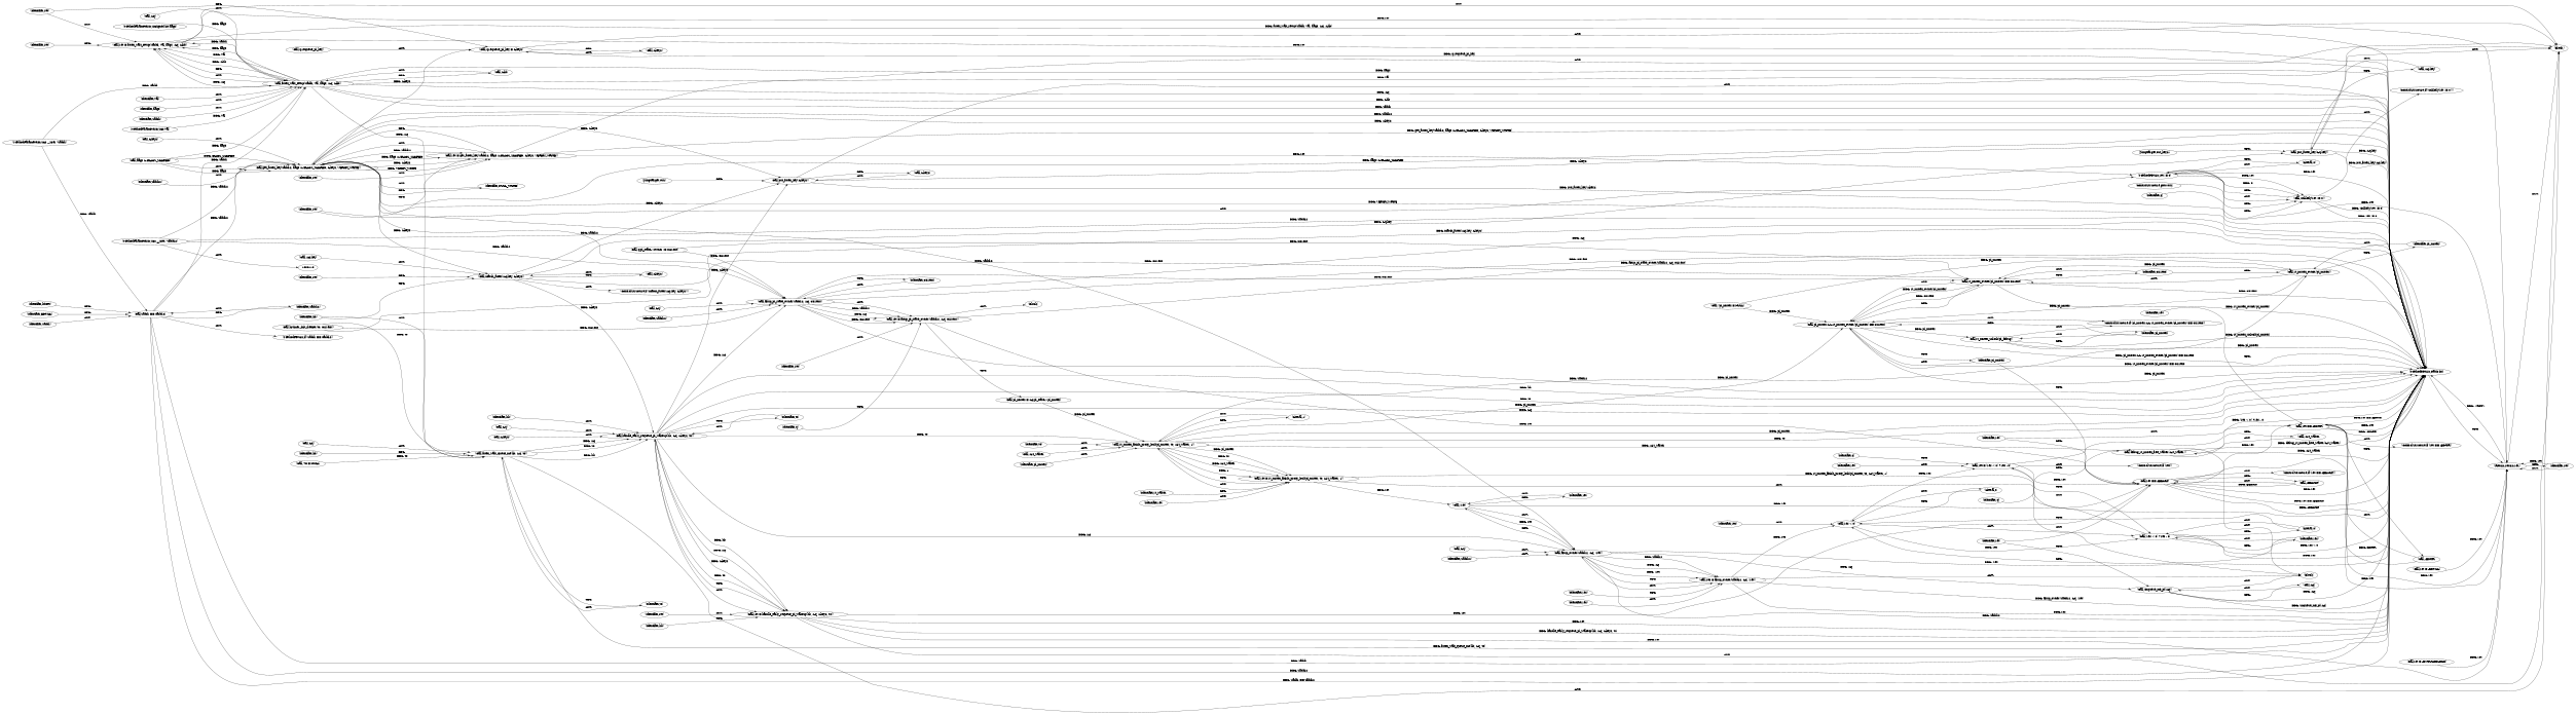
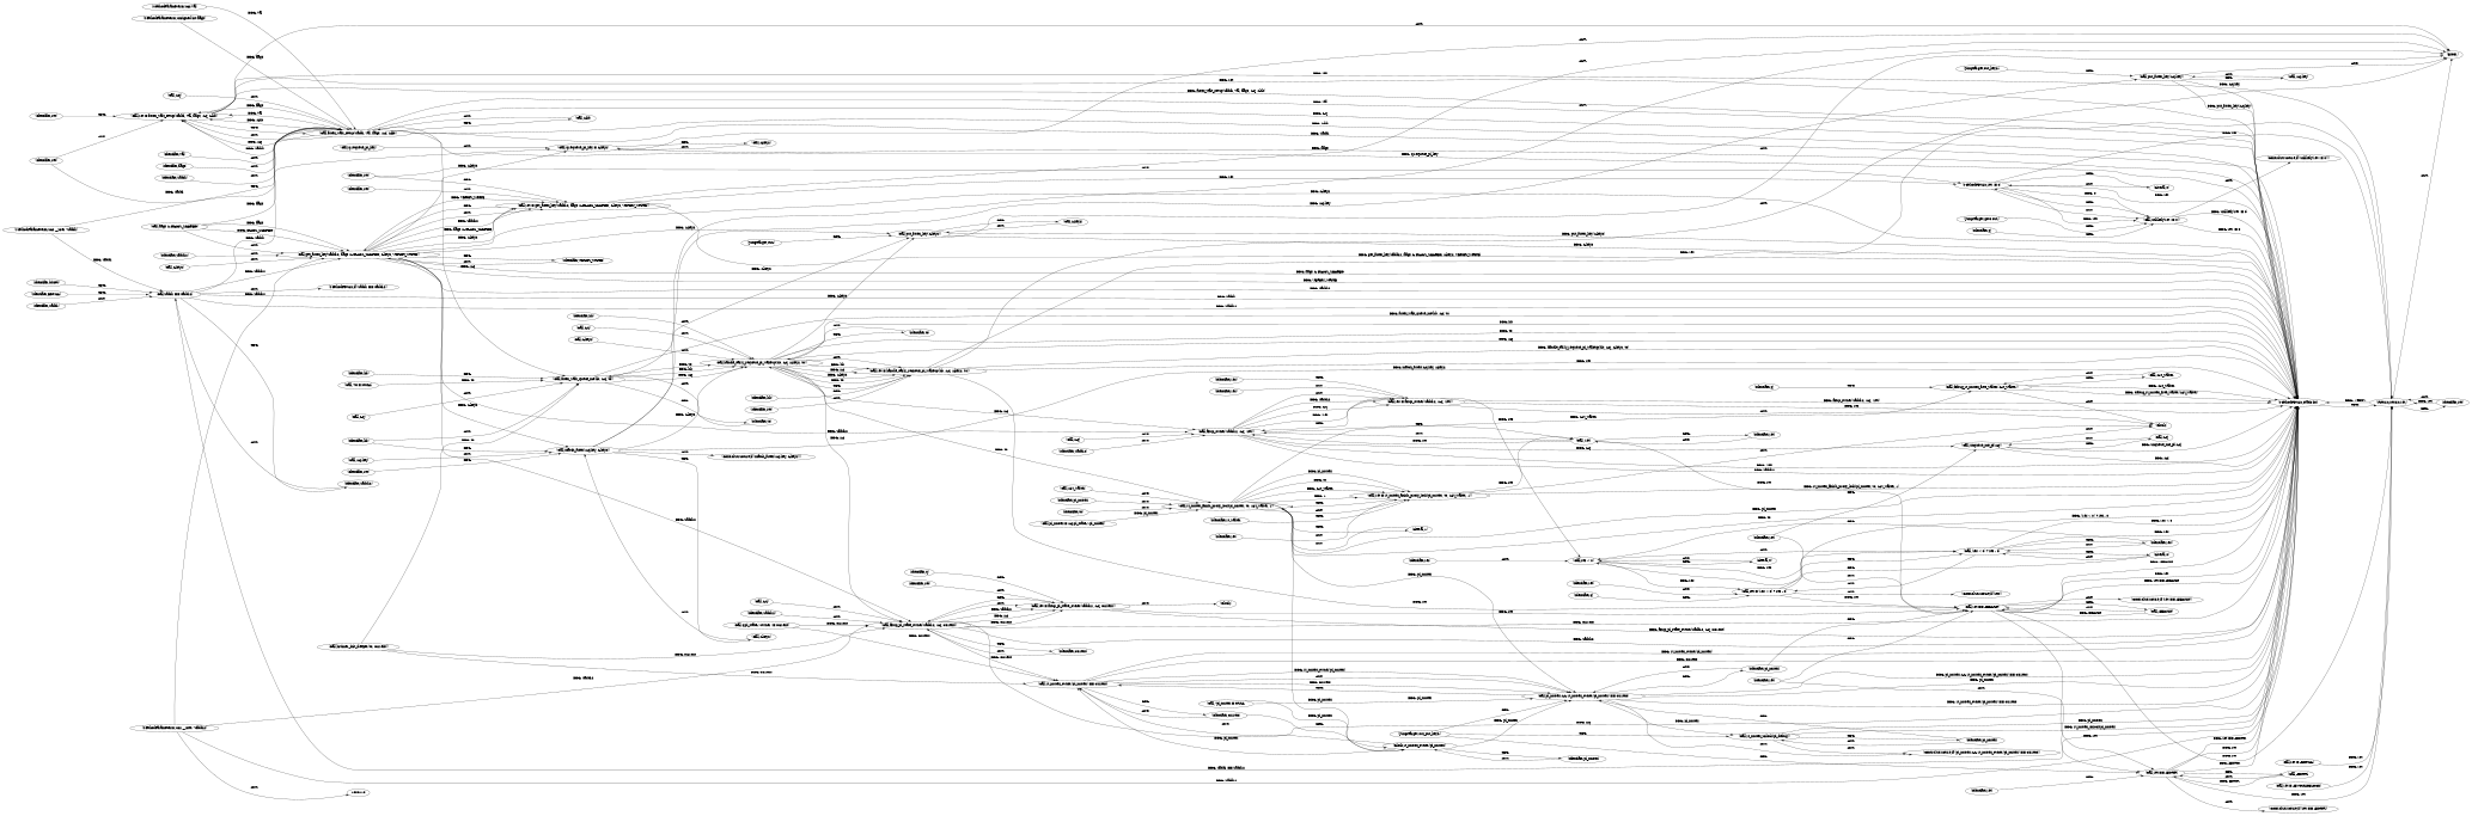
  digraph {
    rankdir=LR
    n1 [label="(MethodParameterIn,u32 __user *uaddr2)"]
    n2 [label="(Call,get_futex_key(uaddr2, flags & FLAGS_SHARED, &key2, VERIFY_WRITE))"]
    n3 [label="(Call,fixup_pi_state_owner(uaddr2, &q, current))"]
    n4 [label="(MethodReturn,static int)"]
    1000113
    n6 [label="(Call,uaddr == uaddr2)"]
    n7 [label="(Call,futex_wait_setup(uaddr, val, flags, &q, &hb))"]
    n8 [label="(Identifier,uaddr2)"]
    n9 [label="(MethodReturn,if (uaddr == uaddr2))"]
    n10 [label="(Call,fixup_owner(uaddr2, &q, !ret))"]
    n11 [label="(Call,ret = get_futex_key(uaddr2, flags & FLAGS_SHARED, &key2, VERIFY_WRITE))"]
    n12 [label="(Call,q.requeue_pi_key = &key2)"]
    n13 [label="(Call,match_futex(&q.key, &key2))"]
    n14 [label="(Call,put_futex_key(&key2))"]
-   n15 [label="(Identifier,NULL_WRITE)"]
+   n15 [label="(Identifier,VERIFY_WRITE)"]
    n16 [label="(Call,ret = fixup_pi_state_owner(uaddr2, &q, current))"]
    n17 [label="(Call,rt_mutex_owner(pi_mutex) == current)"]
    n18 [label="(Identifier,current)"]
    n19 [label="(Call,!ret)"]
    n20 [label="(Call,res = fixup_owner(uaddr2, &q, !ret))"]
    n21 [label="(Call,unqueue_me_pi(&q))"]
    n22 [label="(Return,return ret;)"]
    n23 [label="(Call,ret = futex_wait_setup(uaddr, val, flags, &q, &hb))"]
    n24 [label="(Call,futex_wait_queue_me(hb, &q, to))"]
    n25 [label="(Call,&hb)"]
    n26 [label="(MethodReturn,ret != 0)"]
    n27 [label="(Block,)"]
    n28 [label="(Call,&key2)"]
    n29 [label="(Call,handle_early_requeue_pi_wakeup(hb, &q, &key2, to))"]
    n30 [label="(Call,put_futex_key(&q.key))"]
    n31 [label="(Call,&key2)"]
    n32 [label="(ControlStructure,if (match_futex(&q.key, &key2)))"]
    n33 [label="(Call,&key2)"]
    n34 [label="(Call,unlikely(ret != 0))"]
    n35 [label="(Literal,0)"]
    n36 [label="(ControlStructure,if (unlikely(ret != 0)))"]
    n37 [label="(Identifier,ret)"]
    n38 [label="(Call,ret = handle_early_requeue_pi_wakeup(hb, &q, &key2, to))"]
    n39 [label="(Call,rt_mutex_finish_proxy_lock(pi_mutex, to, &rt_waiter, 1))"]
    n40 [label="(Identifier,to)"]
    n41 [label="(Call,&q.key)"]
    n42 [label="(Call,ret == -EFAULT)"]
    n43 [label="(Call,pi_mutex && rt_mutex_owner(pi_mutex) == current)"]
    n44 [label="(Call,ret = rt_mutex_finish_proxy_lock(pi_mutex, to, &rt_waiter, 1))"]
    n45 [label="(Call,debug_rt_mutex_free_waiter(&rt_waiter))"]
-   n46 [label="(Call,rt_mutex_owner(pi_mutex))"]
+   n46 [label="(Block,rt_mutex_owner(pi_mutex))"]
    n47 [label="(Literal,1)"]
    n48 [label="(Call,ret == -EINTR)"]
    n49 [label="(Call,-EFAULT)"]
    n50 [label="(ControlStructure,if (ret == -EFAULT))"]
    n51 [label="(ControlStructure,if (ret == -EINTR))"]
    n52 [label="(Call,-EINTR)"]
    n53 [label="(Block,)"]
    n54 [label="(Identifier,current)"]
    n55 [label="(Call,rt_mutex_unlock(pi_debug))"]
    n56 [label="(Identifier,pi_mutex)"]
    n57 [label="(ControlStructure,if (pi_mutex && rt_mutex_owner(pi_mutex) == current))"]
    n58 [label="(Identifier,pi_mutex)"]
    n59 [label="(Block,)"]
    n60 [label="(Call,&rt_waiter)"]
    n61 [label="(Identifier,pi_mutex)"]
    n62 [label="(Identifier,ret)"]
    n63 [label="(Call,res < 0)"]
    n64 [label="(Call,&q)"]
    n65 [label="(Call,ret = (res < 0) ? res : 0)"]
    n66 [label="(Call,(res < 0) ? res : 0)"]
    n67 [label="(Literal,0)"]
    n68 [label="(ControlStructure,if (res))"]
    n69 [label="(Literal,0)"]
    n70 [label="(Identifier,res)"]
    n71 [label="(Identifier,to)"]
    n72 [label="(Identifier,val)"]
    n73 [label="(Identifier,flags)"]
    n74 [label="(Call,*pi_mutex = NULL)"]
-   n75 [label="(ControlStructure,goto out;)"]
+   n75 [label="(JumpTarget,goto out;)"]
    n76 [label="(Identifier,bitset)"]
    n77 [label="(Identifier,hb)"]
    n78 [label="(Call,&key2)"]
    n79 [label="(Call,&rt_waiter)"]
    n80 [label="(Identifier,pi_mutex)"]
    n81 [label="(Call,q.requeue_pi_key)"]
    n82 [label="(Identifier,uaddr)"]
    n83 [label="(MethodParameterIn,u32 val)"]
    n84 [label="(MethodParameterIn,unsigned int flags)"]
    n85 [label="(MethodParameterIn,u32 __user *uaddr)"]
    n86 [label="(Call,flags & FLAGS_SHARED)"]
    n87 [label="(Identifier,ret)"]
    n88 [label="(Identifier,ret)"]
    n89 [label="(Call,*to = NULL)"]
    n90 [label="(Identifier,uaddr)"]
    n91 [label="(Identifier,hb)"]
    n92 [label="(Call,&q)"]
    n93 [label="(Identifier,ret)"]
    n94 [label="(Identifier,ret)"]
    n95 [label="(Identifier,ret)"]
    n96 [label="(Call,&q)"]
    n97 [label="(Identifier,res)"]
    n98 [label="(Call,ret = -EINVAL)"]
    n99 [label="(Identifier,rt_waiter)"]
    n100 [label="(Identifier,uaddr2)"]
    n101 [label="(Call,&q)"]
    n102 [label="(Identifier,res)"]
    n103 [label="(Identifier,to)"]
    n104 [label="(Call,&key2)"]
    n105 [label="(Call,&q)"]
    n106 [label="(Identifier,ret)"]
    n107 [label="(Call,q.pi_state->owner != current)"]
    n108 [label="(Identifier,uaddr2)"]
    n109 [label="(Identifier,EINVAL)"]
    n110 [label="(Identifier,q)"]
    n111 [label="(Identifier,q)"]
    n112 [label="(JumpTarget,out_key2:)"]
    n113 [label="(Call,&q.key)"]
    n114 [label="(Call,hrtimer_init_sleeper(to, current))"]
    n115 [label="(Identifier,ret)"]
    n116 [label="(Identifier,uaddr2)"]
+   n117 [label="(JumpTarget,out_put_keys:)"]
    n118 [label="(Identifier,ret)"]
    n119 [label="(Identifier,q)"]
    n120 [label="(Identifier,hb)"]
    n121 [label="(JumpTarget,out:)"]
    n122 [label="(Identifier,ret)"]
    n123 [label="(Call,&q)"]
    n124 [label="(Identifier,q)"]
    n125 [label="(Identifier,hb)"]
    n126 [label="(Call,ret = -EWOULDBLOCK)"]
    n127 [label="(Identifier,ret)"]
    n128 [label="(Identifier,res)"]
    n129 [label="(Identifier,ret)"]
    n130 [label="(Call,pi_mutex = &q.pi_state->pi_mutex)"]
    n131 [label="(Identifier,ret)"]
    n1 -> n2 [label="DDG: uaddr2"]
    n1 -> n3 [label="DDG: uaddr2"]
    n1 -> n4 [label="DDG: uaddr2"]
    n1 -> 1000113 [label="AST: "]
    n2 -> n3 [label="DDG: uaddr2"]
    n2 -> n4 [label="DDG: flags & FLAGS_SHARED"]
    n2 -> n4 [label="DDG: VERIFY_WRITE"]
    n2 -> n4 [label="DDG: uaddr2"]
    n2 -> n4 [label="DDG: &key2"]
    n2 -> n10 [label="DDG: uaddr2"]
    n2 -> n11 [label="AST: "]
    n2 -> n11 [label="DDG: uaddr2"]
    n2 -> n11 [label="DDG: flags & FLAGS_SHARED"]
    n2 -> n11 [label="DDG: &key2"]
    n2 -> n11 [label="DDG: VERIFY_WRITE"]
    n2 -> n12 [label="DDG: &key2"]
    n2 -> n13 [label="DDG: &key2"]
    n2 -> n14 [label="DDG: &key2"]
    n2 -> n15 [label="CFG: "]
    n3 -> n4 [label="DDG: uaddr2"]
    n3 -> n4 [label="DDG: &q"]
    n3 -> n4 [label="DDG: current"]
    n3 -> n16 [label="AST: "]
    n3 -> n16 [label="DDG: uaddr2"]
    n3 -> n16 [label="DDG: &q"]
    n3 -> n16 [label="DDG: current"]
    n3 -> n17 [label="DDG: current"]
    n3 -> n18 [label="CFG: "]
    n4 -> n22 [label="CFG: "]
    n6 -> n2 [label="DDG: uaddr2"]
    n6 -> n4 [label="DDG: uaddr"]
    n6 -> n4 [label="DDG: uaddr2"]
    n6 -> n4 [label="DDG: uaddr == uaddr2"]
    n6 -> n7 [label="DDG: uaddr"]
    n6 -> n8 [label="CFG: "]
    n6 -> n9 [label="AST: "]
    n7 -> n4 [label="DDG: val"]
    n7 -> n4 [label="DDG: &q"]
    n7 -> n4 [label="DDG: &hb"]
    n7 -> n4 [label="DDG: uaddr"]
    n7 -> n4 [label="DDG: flags"]
    n7 -> n23 [label="AST: "]
    n7 -> n23 [label="DDG: &q"]
    n7 -> n23 [label="DDG: uaddr"]
    n7 -> n23 [label="DDG: flags"]
    n7 -> n23 [label="DDG: val"]
    n7 -> n23 [label="DDG: &hb"]
    n7 -> n24 [label="DDG: &q"]
    n7 -> n25 [label="CFG: "]
    n8 -> n6 [label="AST: "]
    n10 -> n4 [label="DDG: !ret"]
    n10 -> n4 [label="DDG: uaddr2"]
    n10 -> n19 [label="CFG: "]
    n10 -> n20 [label="AST: "]
    n10 -> n20 [label="DDG: uaddr2"]
    n10 -> n20 [label="DDG: &q"]
    n10 -> n20 [label="DDG: !ret"]
    n10 -> n21 [label="DDG: &q"]
    n11 -> n2 [label="CFG: "]
    n11 -> n4 [label="DDG: get_futex_key(uaddr2, flags & FLAGS_SHARED, &key2, VERIFY_WRITE)"]
    n11 -> n26 [label="DDG: ret"]
    n11 -> n27 [label="AST: "]
    n12 -> n4 [label="DDG: q.requeue_pi_key"]
    n12 -> n27 [label="AST: "]
    n12 -> n28 [label="CFG: "]
    n13 -> n4 [label="DDG: match_futex(&q.key, &key2)"]
    n13 -> n14 [label="DDG: &key2"]
    n13 -> n29 [label="DDG: &key2"]
    n13 -> n30 [label="DDG: &q.key"]
    n13 -> n31 [label="CFG: "]
    n13 -> n32 [label="AST: "]
    n14 -> n4 [label="DDG: &key2"]
    n14 -> n4 [label="DDG: put_futex_key(&key2)"]
    n14 -> n27 [label="AST: "]
    n14 -> n33 [label="CFG: "]
    n15 -> n2 [label="AST: "]
-   n16 -> n130 [label="CFG: "]
+   n16 -> n3 [label="CFG: "]
    n16 -> n4 [label="DDG: fixup_pi_state_owner(uaddr2, &q, current)"]
    n16 -> n42 [label="DDG: ret"]
    n16 -> n53 [label="AST: "]
    n17 -> n4 [label="DDG: current"]
    n17 -> n4 [label="DDG: rt_mutex_owner(pi_mutex)"]
    n17 -> n43 [label="AST: "]
    n17 -> n43 [label="DDG: rt_mutex_owner(pi_mutex)"]
    n17 -> n43 [label="DDG: current"]
    n17 -> n54 [label="CFG: "]
    n18 -> n3 [label="AST: "]
    n19 -> n10 [label="AST: "]
    n19 -> n10 [label="DDG: ret"]
    n19 -> n42 [label="DDG: ret"]
    n19 -> n62 [label="CFG: "]
    n20 -> n4 [label="DDG: res"]
    n20 -> n4 [label="DDG: fixup_owner(uaddr2, &q, !ret)"]
    n20 -> n10 [label="CFG: "]
    n20 -> n59 [label="AST: "]
    n20 -> n63 [label="DDG: res"]
    n21 -> n4 [label="DDG: &q"]
    n21 -> n4 [label="DDG: unqueue_me_pi(&q)"]
    n21 -> n59 [label="AST: "]
    n21 -> n64 [label="CFG: "]
    n22 -> n4 [label="DDG: <RET>"]
    n22 -> n27 [label="AST: "]
    n22 -> n37 [label="CFG: "]
    n23 -> n4 [label="DDG: ret"]
    n23 -> n4 [label="DDG: futex_wait_setup(uaddr, val, flags, &q, &hb)"]
    n23 -> n7 [label="CFG: "]
    n23 -> n22 [label="DDG: ret"]
    n23 -> n27 [label="AST: "]
    n24 -> n4 [label="DDG: futex_wait_queue_me(hb, &q, to)"]
    n24 -> n27 [label="AST: "]
    n24 -> n29 [label="DDG: hb"]
    n24 -> n29 [label="DDG: &q"]
    n24 -> n29 [label="DDG: to"]
    n24 -> n71 [label="CFG: "]
    n25 -> n7 [label="AST: "]
    n26 -> n4 [label="DDG: ret"]
    n26 -> n22 [label="DDG: ret"]
    n26 -> n34 [label="AST: "]
    n26 -> n34 [label="DDG: ret"]
    n26 -> n34 [label="DDG: 0"]
    n26 -> n35 [label="CFG: "]
    n28 -> n12 [label="AST: "]
    n29 -> n3 [label="DDG: &q"]
    n29 -> n4 [label="DDG: hb"]
    n29 -> n4 [label="DDG: to"]
    n29 -> n4 [label="DDG: &q"]
    n29 -> n10 [label="DDG: &q"]
    n29 -> n14 [label="DDG: &key2"]
    n29 -> n38 [label="AST: "]
    n29 -> n38 [label="DDG: hb"]
    n29 -> n38 [label="DDG: &q"]
    n29 -> n38 [label="DDG: &key2"]
    n29 -> n38 [label="DDG: to"]
    n29 -> n39 [label="DDG: to"]
    n29 -> n40 [label="CFG: "]
    n30 -> n4 [label="DDG: &q.key"]
    n30 -> n4 [label="DDG: put_futex_key(&q.key)"]
    n30 -> n27 [label="AST: "]
    n30 -> n41 [label="CFG: "]
    n31 -> n13 [label="AST: "]
    n33 -> n14 [label="AST: "]
    n34 -> n4 [label="DDG: unlikely(ret != 0)"]
    n34 -> n4 [label="DDG: ret != 0"]
    n34 -> n26 [label="CFG: "]
    n34 -> n36 [label="AST: "]
    n35 -> n26 [label="AST: "]
    n37 -> n22 [label="AST: "]
    n37 -> n22 [label="DDG: ret"]
    n38 -> n4 [label="DDG: ret"]
    n38 -> n4 [label="DDG: handle_early_requeue_pi_wakeup(hb, &q, &key2, to)"]
    n38 -> n22 [label="DDG: ret"]
    n38 -> n27 [label="AST: "]
    n38 -> n29 [label="CFG: "]
    n38 -> n42 [label="DDG: ret"]
    n39 -> n4 [label="DDG: pi_mutex"]
    n39 -> n4 [label="DDG: to"]
    n39 -> n43 [label="DDG: pi_mutex"]
    n39 -> n44 [label="AST: "]
    n39 -> n44 [label="DDG: pi_mutex"]
    n39 -> n44 [label="DDG: to"]
    n39 -> n44 [label="DDG: &rt_waiter"]
    n39 -> n44 [label="DDG: 1"]
    n39 -> n45 [label="DDG: &rt_waiter"]
    n39 -> n46 [label="DDG: pi_mutex"]
    n39 -> n47 [label="CFG: "]
    n40 -> n29 [label="AST: "]
    n41 -> n30 [label="AST: "]
    n42 -> n4 [label="DDG: -EFAULT"]
    n42 -> n4 [label="DDG: ret"]
    n42 -> n4 [label="DDG: ret == -EFAULT"]
    n42 -> n22 [label="DDG: ret"]
    n42 -> n48 [label="DDG: ret"]
    n42 -> n49 [label="CFG: "]
    n42 -> n50 [label="AST: "]
    n43 -> n4 [label="DDG: pi_mutex && rt_mutex_owner(pi_mutex) == current"]
    n43 -> n4 [label="DDG: rt_mutex_owner(pi_mutex) == current"]
    n43 -> n4 [label="DDG: pi_mutex"]
    n43 -> n17 [label="CFG: "]
    n43 -> n55 [label="DDG: pi_mutex"]
    n43 -> n56 [label="CFG: "]
    n43 -> n57 [label="AST: "]
    n44 -> n4 [label="DDG: rt_mutex_finish_proxy_lock(pi_mutex, to, &rt_waiter, 1)"]
    n44 -> n19 [label="DDG: ret"]
    n44 -> n39 [label="CFG: "]
    n44 -> n59 [label="AST: "]
    n45 -> n4 [label="DDG: debug_rt_mutex_free_waiter(&rt_waiter)"]
    n45 -> n4 [label="DDG: &rt_waiter"]
    n45 -> n59 [label="AST: "]
    n45 -> n60 [label="CFG: "]
    n46 -> n17 [label="AST: "]
    n46 -> n17 [label="DDG: pi_mutex"]
    n46 -> n43 [label="DDG: pi_mutex"]
    n46 -> n61 [label="CFG: "]
    n47 -> n39 [label="AST: "]
    n48 -> n4 [label="DDG: -EINTR"]
    n48 -> n4 [label="DDG: ret == -EINTR"]
    n48 -> n4 [label="DDG: ret"]
    n48 -> n22 [label="DDG: ret"]
    n48 -> n51 [label="AST: "]
    n48 -> n52 [label="CFG: "]
    n49 -> n42 [label="AST: "]
    n49 -> n42 [label="DDG: EFAULT"]
    n52 -> n48 [label="AST: "]
    n52 -> n48 [label="DDG: EINTR"]
    n54 -> n17 [label="AST: "]
    n54 -> n46 [label="CFG: "]
    n55 -> n4 [label="DDG: rt_mutex_unlock(pi_mutex)"]
    n55 -> n4 [label="DDG: pi_mutex"]
    n55 -> n57 [label="AST: "]
    n55 -> n58 [label="CFG: "]
    n56 -> n42 [label="CFG: "]
    n56 -> n43 [label="AST: "]
    n58 -> n43 [label="CFG: "]
    n58 -> n55 [label="AST: "]
    n60 -> n45 [label="AST: "]
    n61 -> n46 [label="AST: "]
    n62 -> n19 [label="AST: "]
    n63 -> n65 [label="DDG: res"]
    n63 -> n66 [label="AST: "]
    n63 -> n66 [label="DDG: res"]
    n63 -> n67 [label="CFG: "]
    n64 -> n21 [label="AST: "]
    n65 -> n4 [label="DDG: (res < 0) ? res : 0"]
    n65 -> n42 [label="DDG: ret"]
    n65 -> n66 [label="CFG: "]
    n65 -> n68 [label="AST: "]
    n66 -> n4 [label="DDG: res < 0"]
    n66 -> n4 [label="DDG: res"]
    n66 -> n65 [label="AST: "]
    n66 -> n69 [label="CFG: "]
    n66 -> n70 [label="CFG: "]
    n67 -> n63 [label="AST: "]
    n69 -> n63 [label="CFG: "]
    n69 -> n66 [label="AST: "]
    n70 -> n63 [label="CFG: "]
    n70 -> n66 [label="AST: "]
    n71 -> n24 [label="AST: "]
    n72 -> n7 [label="AST: "]
    n73 -> n7 [label="AST: "]
    n74 -> n43 [label="DDG: pi_mutex"]
    n74 -> n46 [label="DDG: pi_mutex"]
    n75 -> n34 [label="CFG: "]
    n76 -> n6 [label="CFG: "]
    n77 -> n24 [label="CFG: "]
    n78 -> n2 [label="AST: "]
    n79 -> n39 [label="AST: "]
    n80 -> n39 [label="AST: "]
    n81 -> n12 [label="AST: "]
    n82 -> n7 [label="AST: "]
    n83 -> n7 [label="DDG: val"]
    n84 -> n7 [label="DDG: flags"]
    n85 -> n6 [label="DDG: uaddr"]
    n85 -> n7 [label="DDG: uaddr"]
    n86 -> n2 [label="AST: "]
    n86 -> n2 [label="DDG: flags"]
    n86 -> n2 [label="DDG: FLAGS_SHARED"]
    n86 -> n7 [label="DDG: flags"]
    n87 -> n42 [label="CFG: "]
    n87 -> n48 [label="AST: "]
    n88 -> n21 [label="CFG: "]
    n88 -> n42 [label="AST: "]
    n89 -> n24 [label="DDG: to"]
    n90 -> n6 [label="AST: "]
    n91 -> n38 [label="CFG: "]
    n92 -> n3 [label="AST: "]
    n93 -> n65 [label="AST: "]
    n94 -> n11 [label="AST: "]
    n95 -> n48 [label="CFG: "]
    n96 -> n7 [label="AST: "]
    n97 -> n20 [label="CFG: "]
    n98 -> n22 [label="DDG: ret"]
    n99 -> n44 [label="CFG: "]
    n100 -> n3 [label="AST: "]
    n101 -> n29 [label="AST: "]
    n102 -> n63 [label="AST: "]
    n103 -> n39 [label="AST: "]
    n104 -> n29 [label="AST: "]
    n105 -> n10 [label="AST: "]
    n106 -> n23 [label="CFG: "]
    n107 -> n3 [label="DDG: current"]
    n107 -> n17 [label="DDG: current"]
    n108 -> n10 [label="AST: "]
    n109 -> n6 [label="CFG: "]
    n110 -> n45 [label="CFG: "]
    n111 -> n65 [label="CFG: "]
    n112 -> n30 [label="CFG: "]
    n113 -> n13 [label="AST: "]
    n114 -> n3 [label="DDG: current"]
    n114 -> n17 [label="DDG: current"]
    n114 -> n24 [label="DDG: to"]
    n115 -> n38 [label="AST: "]
    n116 -> n2 [label="AST: "]
+   n117 -> n43 [label="CFG: "]
+   n117 -> n48 [label="CFG: "]
+   n117 -> n55 [label="CFG: "]
    n118 -> n44 [label="AST: "]
    n119 -> n16 [label="CFG: "]
    n120 -> n29 [label="AST: "]
    n121 -> n14 [label="CFG: "]
    n122 -> n16 [label="AST: "]
    n123 -> n24 [label="AST: "]
    n124 -> n34 [label="CFG: "]
    n125 -> n13 [label="CFG: "]
    n125 -> n24 [label="AST: "]
    n126 -> n22 [label="DDG: ret"]
    n127 -> n13 [label="CFG: "]
    n128 -> n20 [label="AST: "]
    n129 -> n11 [label="CFG: "]
    n129 -> n26 [label="AST: "]
    n130 -> n39 [label="DDG: pi_mutex"]
    n131 -> n12 [label="CFG: "]
    n131 -> n23 [label="AST: "]
  }
